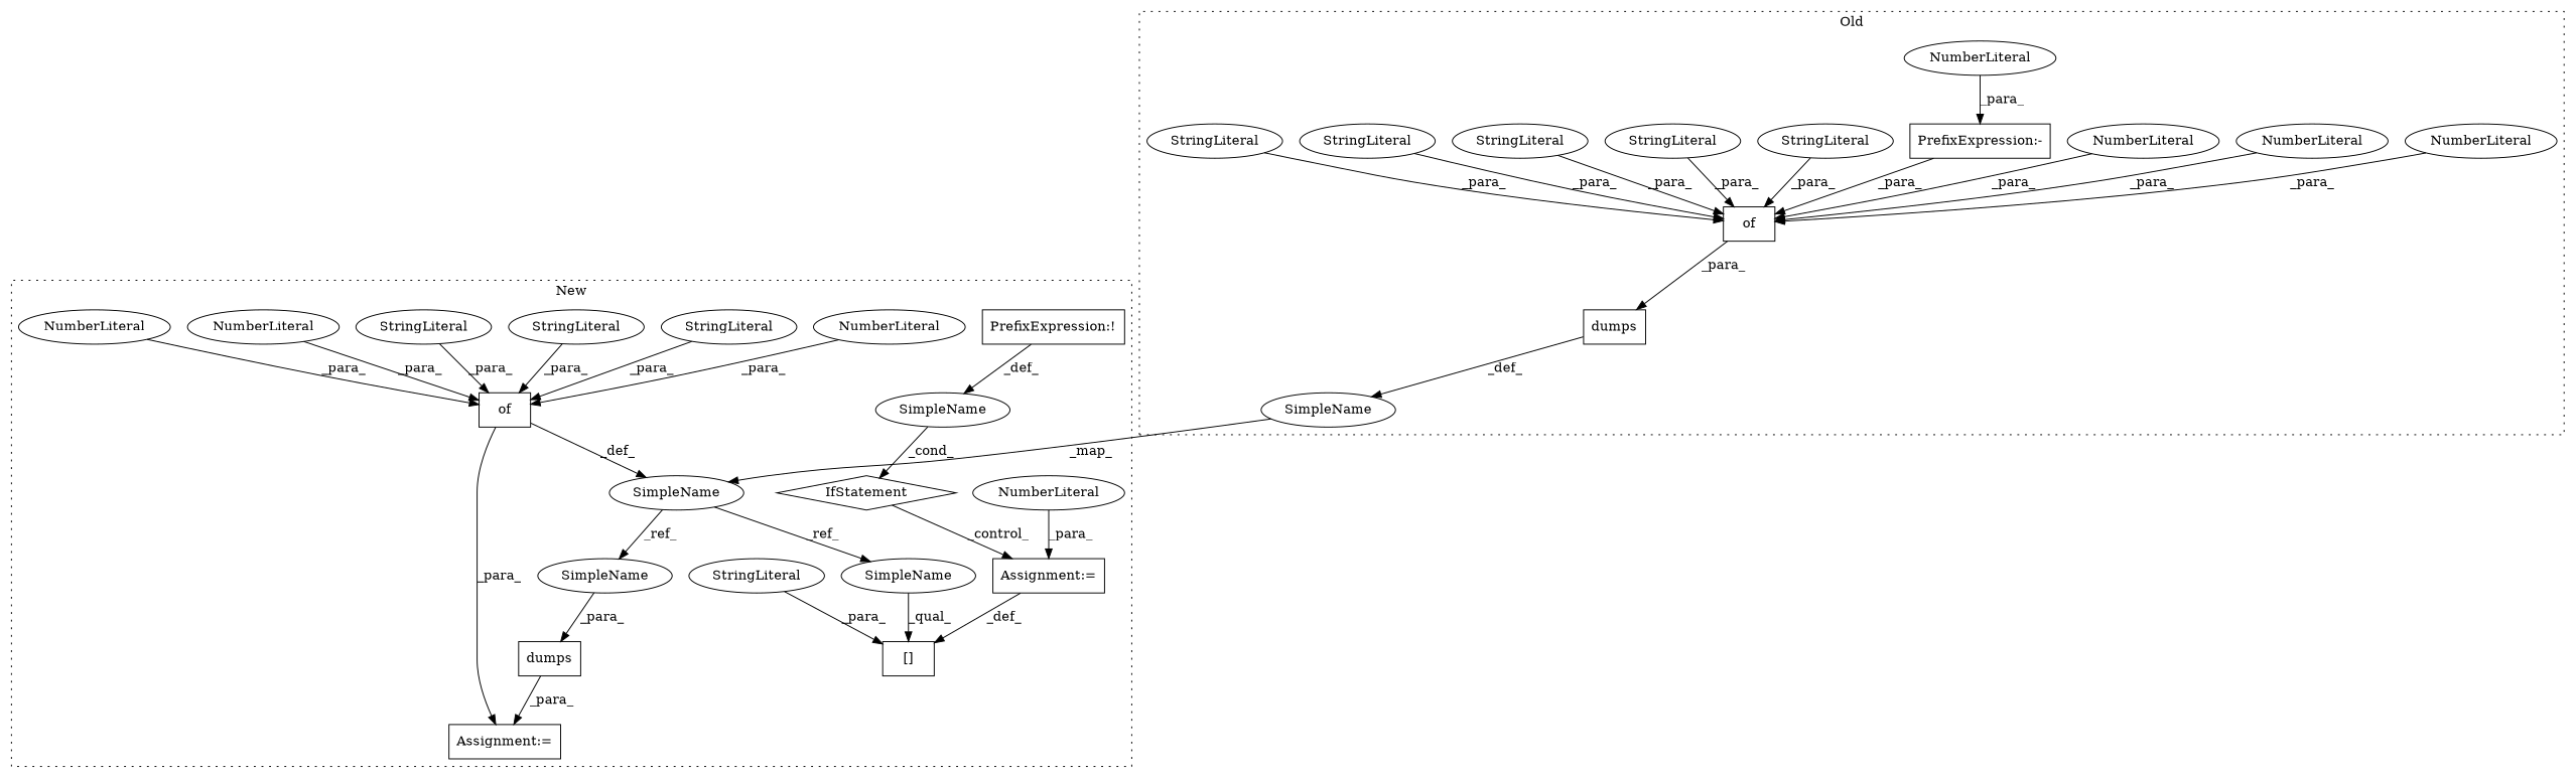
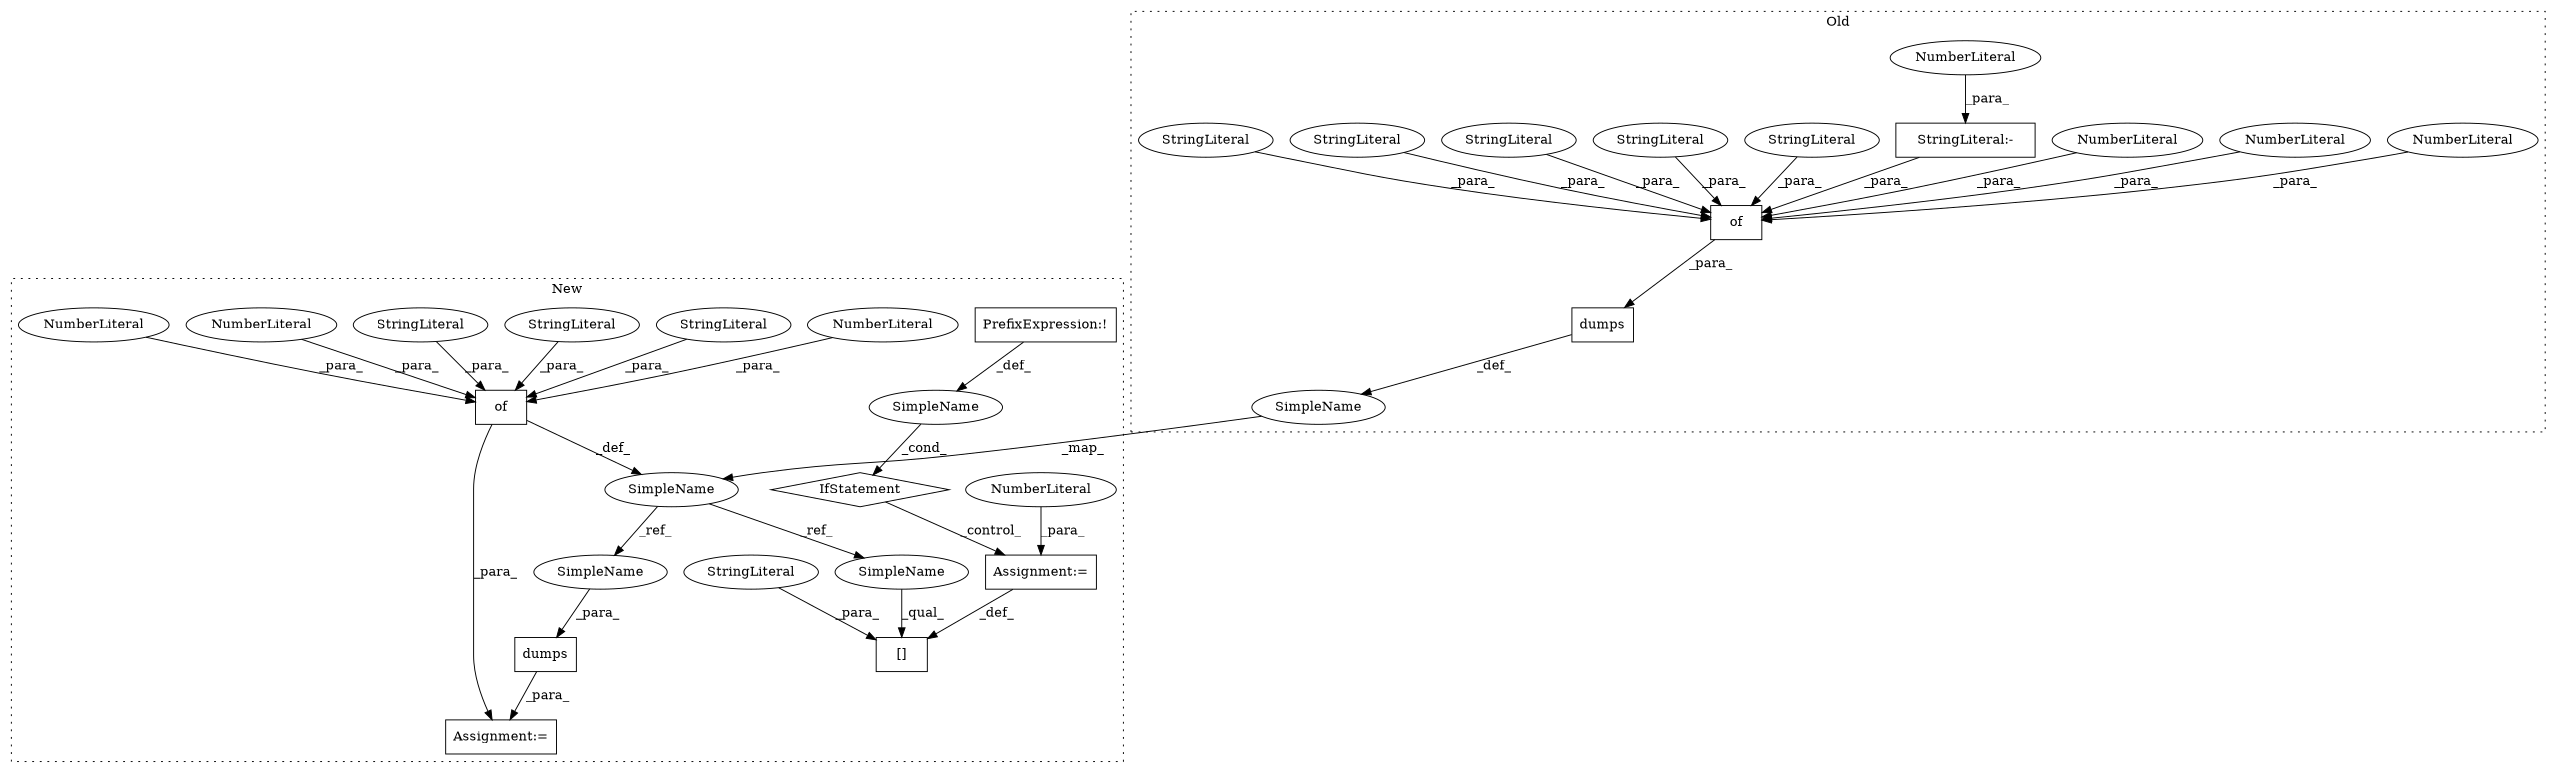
  digraph {
    node [a=45 l=1 shape=ellipse]
    n1 [a=32 l="3,1" label=of s="1908,2129" shape=box]
    n2 [a=34 l=3 label=NumberLiteral s=1979]
    n3 [a=42 l=6 label=SimpleName s=1886]
    n4 [a=34 l=2 label=NumberLiteral s=1936]
    n5 [a=34 l=3 label=NumberLiteral s=2126]
    n6 [a=32 l="6,1" label=dumps s="1898,2130" shape=box]
-   n7 [a=38 label="PrefixExpression:-" s=2077 shape=box]
+   n7 [a=38 label="StringLiteral:-" s=2077 shape=box]
    n8 [a=34 label=NumberLiteral s=2078]
    n9 [l=34 label=StringLiteral s=2042]
    n10 [l=24 label=StringLiteral s=1911]
    n11 [l=45 label=StringLiteral s=2080]
    n12 [l=25 label=StringLiteral s=1983]
    n13 [l=39 label=StringLiteral s=1939]
    n14 [a=32 l="6,1" label=dumps s="2119,2131" shape=box]
    n15 [a=42 l=6 label=SimpleName s=1881]
    n16 [a=2 l="7,1" label="[]" s="2060,2092" shape=box]
    n17 [a=32 l="3,1" label=of s="1892,2016" shape=box]
    n18 [a=34 l=3 label=NumberLiteral s=2013]
    n19 [a=34 l=2 label=NumberLiteral s=1920]
    n20 [a=34 l=3 label=NumberLiteral s=1963]
    n21 [l=24 label=StringLiteral s=1895]
    n22 [l=45 label=StringLiteral s=1967]
    n23 [l=25 label=StringLiteral s=2067]
    n24 [a=7 label="Assignment:=" s=2093 shape=box]
    n25 [a=38 label="PrefixExpression:!" s=2027 shape=box]
    n26 [a=34 label=NumberLiteral s=2094]
    n27 [a=42 label=SimpleName l=""]
    n28 [a=25 l="4,2" label=IfStatement s="2023,2050" shape=diamond]
    n29 [a=7 label="Assignment:=" s=2113 shape=box]
    n30 [l=39 label=StringLiteral s=1923]
    n31 [a=42 l=6 label=SimpleName s=2125]
    n32 [a=42 l=6 label=SimpleName s=2060]
    subgraph cluster_1 {
      label=Old
      style=dotted
      n1
      n2
      n3
      n4
      n5
      n6
      n7
      n8
      n9
      n10
      n11
      n12
      n13
    }
    subgraph cluster_2 {
      label=New
      style=dotted
      n14
      n15
      n16
      n17
      n18
      n19
      n20
      n21
      n22
      n23
      n24
      n25
      n26
      n27
      n28
      n29
      n30
      n31
      n32
    }
    n1 -> n6 [label=_para_]
    n2 -> n1 [label=_para_]
    n3 -> n15 [label=_map_]
    n4 -> n1 [label=_para_]
    n5 -> n1 [label=_para_]
    n6 -> n3 [label=_def_]
    n7 -> n1 [label=_para_]
    n8 -> n7 [label=_para_]
    n9 -> n1 [label=_para_]
    n10 -> n1 [label=_para_]
    n11 -> n1 [label=_para_]
    n12 -> n1 [label=_para_]
    n13 -> n1 [label=_para_]
    n14 -> n29 [label=_para_]
    n15 -> n31 [label=_ref_]
    n15 -> n32 [label=_ref_]
    n17 -> n15 [label=_def_]
    n17 -> n29 [label=_para_]
    n18 -> n17 [label=_para_]
    n19 -> n17 [label=_para_]
    n20 -> n17 [label=_para_]
    n21 -> n17 [label=_para_]
    n22 -> n17 [label=_para_]
    n23 -> n16 [label=_para_]
    n24 -> n16 [label=_def_]
    n25 -> n27 [label=_def_]
    n26 -> n24 [label=_para_]
    n27 -> n28 [label=_cond_]
    n28 -> n24 [label=_control_]
    n30 -> n17 [label=_para_]
    n31 -> n14 [label=_para_]
    n32 -> n16 [label=_qual_]
  }
